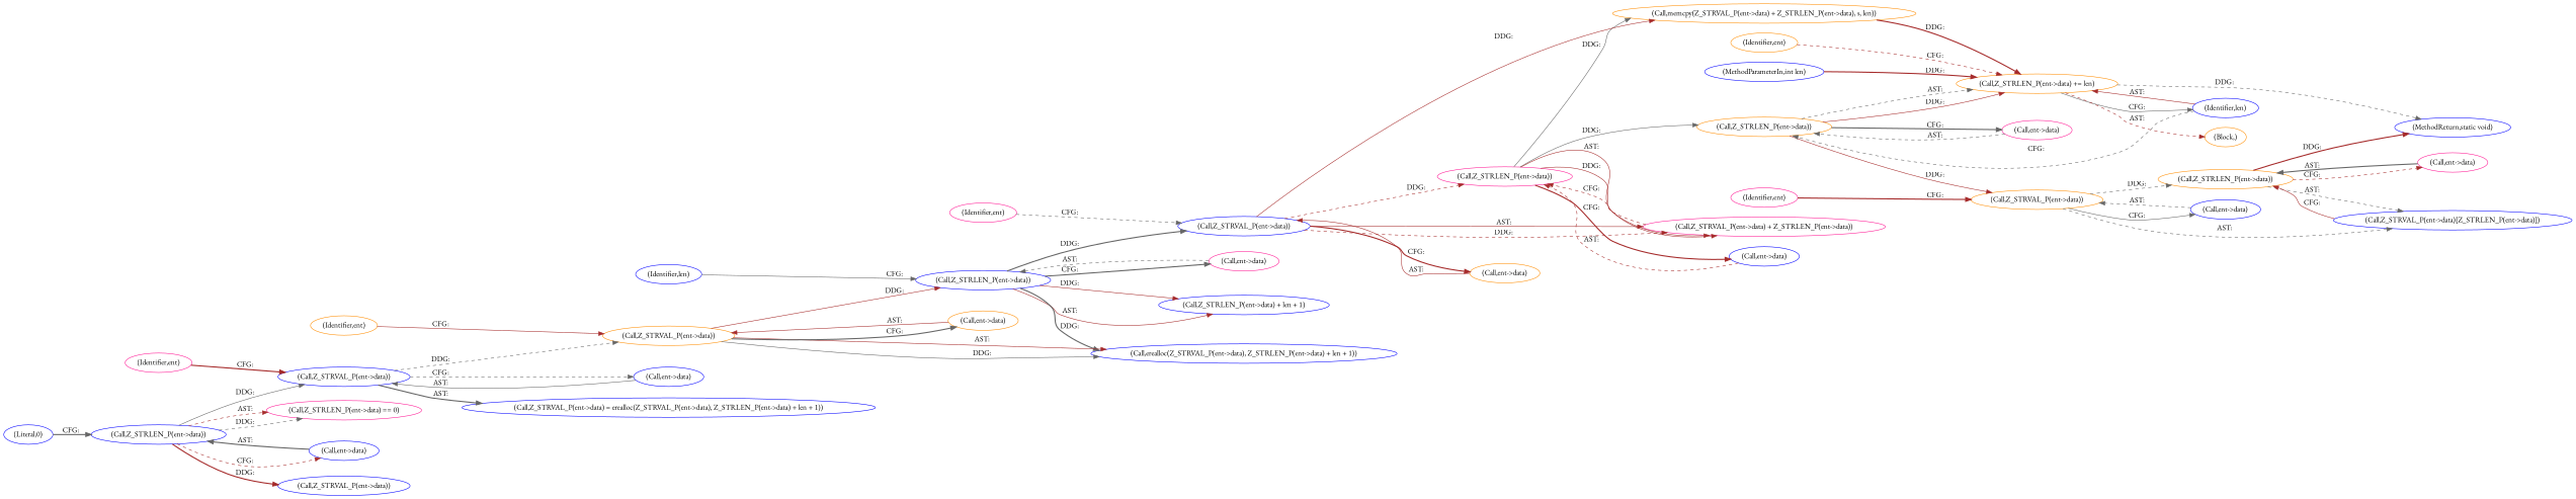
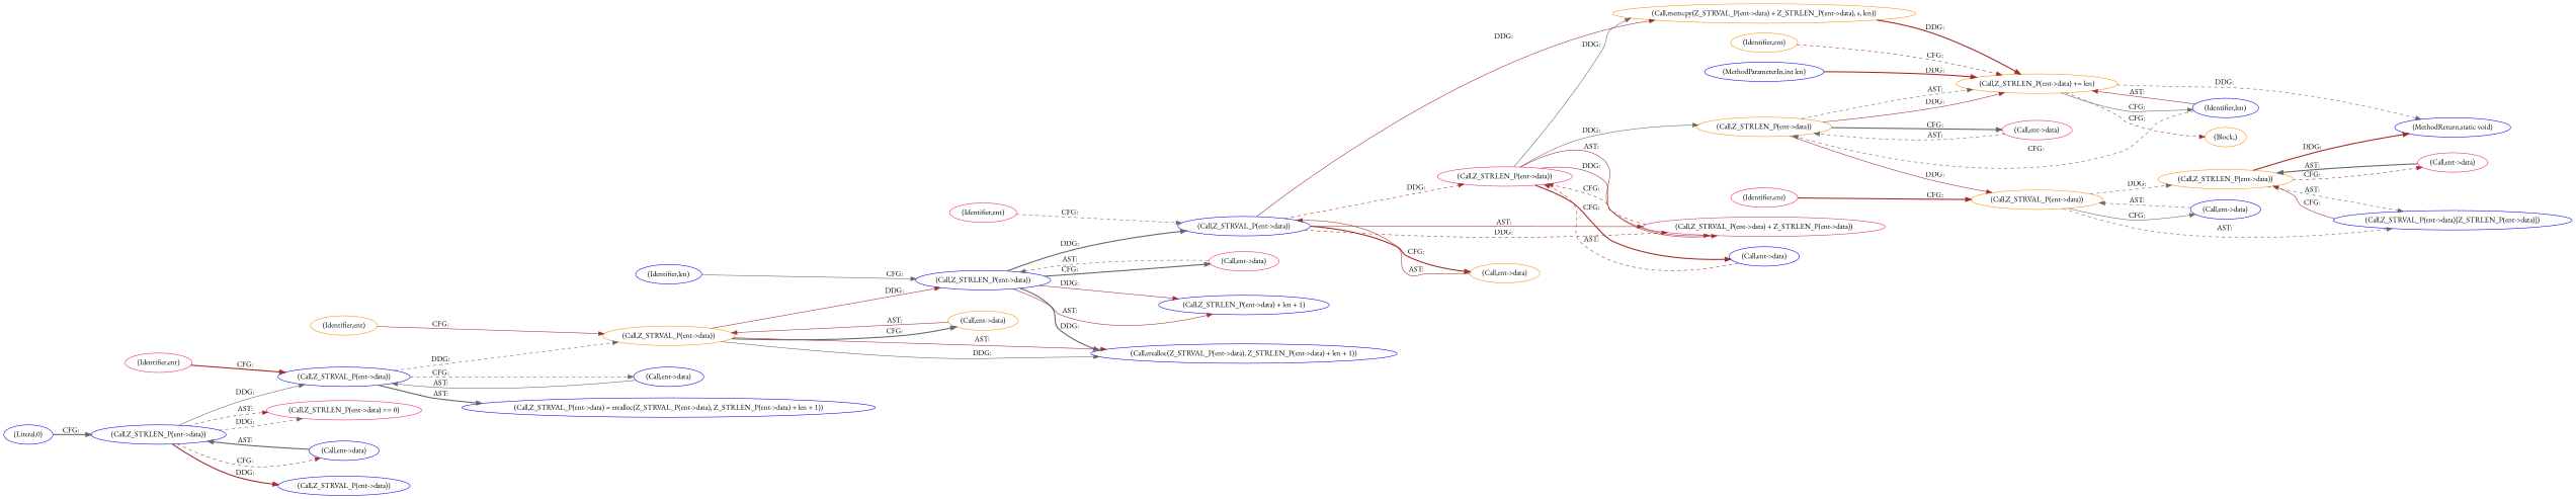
  digraph {
    fontname="EB Garamond"
    rankdir=LR
    node [color=blue fontname="EB Garamond"]
    edge [color=brown fontname="EB Garamond" style=solid]
    n1 [color=darkorange label="(Call,Z_STRLEN_P(ent->data))"]
    n2 [color=darkorange label="(Call,Z_STRLEN_P(ent->data) += len)"]
    n3 [color=darkorange label="(Call,Z_STRVAL_P(ent->data))"]
    n4 [color=deeppink label="(Call,ent->data)"]
    n5 [label="(MethodReturn,static void)"]
    n6 [label="(Identifier,len)"]
    n7 [color=darkorange label="(Block,)"]
    n8 [color=darkorange label="(Call,Z_STRLEN_P(ent->data))"]
    n9 [label="(Call,Z_STRVAL_P(ent->data)[Z_STRLEN_P(ent->data)])"]
    n10 [label="(Call,ent->data)"]
    n11 [color=deeppink label="(Call,Z_STRLEN_P(ent->data))"]
    n12 [label="(Call,ent->data)"]
    n13 [color=deeppink label="(Call,Z_STRVAL_P(ent->data) + Z_STRLEN_P(ent->data))"]
    n14 [color=darkorange label="(Call,memcpy(Z_STRVAL_P(ent->data) + Z_STRLEN_P(ent->data), s, len))"]
    n15 [label="(Call,Z_STRVAL_P(ent->data))"]
    n16 [color=darkorange label="(Call,ent->data)"]
    n17 [label="(Call,Z_STRLEN_P(ent->data))"]
    n18 [label="(Call,Z_STRLEN_P(ent->data) + len + 1)"]
    n19 [label="(Call,erealloc(Z_STRVAL_P(ent->data), Z_STRLEN_P(ent->data) + len + 1))"]
    n20 [color=deeppink label="(Call,ent->data)"]
    n21 [color=darkorange label="(Call,Z_STRVAL_P(ent->data))"]
    n22 [color=darkorange label="(Call,ent->data)"]
    n23 [label="(Call,Z_STRVAL_P(ent->data))"]
    n24 [label="(Call,Z_STRVAL_P(ent->data) = erealloc(Z_STRVAL_P(ent->data), Z_STRLEN_P(ent->data) + len + 1))"]
    n25 [label="(Call,ent->data)"]
    n26 [label="(Call,Z_STRLEN_P(ent->data))"]
    n27 [label="(Call,ent->data)"]
    n28 [label="(Call,Z_STRVAL_P(ent->data))"]
    n29 [color=deeppink label="(Call,Z_STRLEN_P(ent->data) == 0)"]
    n30 [color=deeppink label="(Call,ent->data)"]
    n31 [color=darkorange label="(Identifier,ent)"]
    n32 [label="(Literal,0)"]
    n33 [color=deeppink label="(Identifier,ent)"]
    n34 [color=darkorange label="(Identifier,ent)"]
    n35 [label="(Identifier,len)"]
    n36 [label="(MethodParameterIn,int len)"]
    n37 [color=deeppink label="(Identifier,ent)"]
    n38 [color=deeppink label="(Identifier,ent)"]
    n1 -> n2 [color=gray40 label="AST: " style=dashed]
    n1 -> n2 [label="DDG: "]
    n1 -> n3 [label="DDG: "]
    n1 -> n4 [color=gray40 label="CFG: " style=bold]
    n2 -> n5 [color=gray40 label="DDG: " style=dashed]
    n2 -> n6 [color=gray40 label="CFG: "]
-   n2 -> n7 [label="AST: " style=dashed]
+   n2 -> n7 [label="CFG: " style=dashed]
    n3 -> n8 [color=gray40 label="DDG: " style=dashed]
    n3 -> n9 [color=gray40 label="AST: " style=dashed]
    n3 -> n10 [color=gray40 label="CFG: "]
    n4 -> n1 [color=gray40 label="AST: " style=dashed]
    n6 -> n1 [color=gray40 label="CFG: " style=dashed]
    n6 -> n2 [label="AST: "]
    n8 -> n5 [label="DDG: " style=bold]
    n8 -> n9 [color=gray40 label="AST: " style=dashed]
    n8 -> n30 [label="CFG: " style=dashed]
    n9 -> n8 [label="CFG: "]
    n10 -> n3 [color=gray40 label="AST: " style=dashed]
    n11 -> n1 [color=gray40 label="DDG: "]
    n11 -> n12 [label="CFG: " style=bold]
    n11 -> n13 [label="AST: "]
    n11 -> n13 [label="DDG: "]
    n11 -> n14 [color=gray40 label="DDG: "]
    n12 -> n11 [label="AST: " style=dashed]
    n13 -> n11 [label="CFG: " style=dashed]
    n14 -> n2 [label="DDG: " style=bold]
    n15 -> n11 [label="DDG: " style=dashed]
    n15 -> n13 [label="AST: "]
    n15 -> n13 [label="DDG: " style=dashed]
    n15 -> n14 [label="DDG: "]
    n15 -> n16 [label="CFG: " style=bold]
    n16 -> n15 [label="AST: "]
    n17 -> n15 [color=gray40 label="DDG: " style=bold]
    n17 -> n18 [label="AST: "]
    n17 -> n18 [label="DDG: "]
    n17 -> n19 [color=gray40 label="DDG: " style=bold]
    n17 -> n20 [color=gray40 label="CFG: " style=bold]
    n20 -> n17 [color=gray40 label="AST: " style=dashed]
    n21 -> n17 [label="DDG: "]
    n21 -> n19 [label="AST: "]
    n21 -> n19 [color=gray40 label="DDG: "]
    n21 -> n22 [color=gray40 label="CFG: " style=bold]
    n22 -> n21 [label="AST: "]
    n23 -> n21 [color=gray40 label="DDG: " style=dashed]
    n23 -> n24 [color=gray40 label="AST: " style=bold]
    n23 -> n25 [color=gray40 label="CFG: " style=dashed]
    n25 -> n23 [color=gray40 label="AST: "]
    n26 -> n23 [color=gray40 label="DDG: "]
    n26 -> n27 [label="CFG: " style=dashed]
    n26 -> n28 [label="DDG: " style=bold]
    n26 -> n29 [label="AST: " style=dashed]
    n26 -> n29 [color=gray40 label="DDG: " style=dashed]
    n27 -> n26 [color=gray40 label="AST: " style=bold]
    n30 -> n8 [color=gray40 label="AST: " style=bold]
    n31 -> n2 [label="CFG: " style=dashed]
    n32 -> n26 [color=gray40 label="CFG: " style=bold]
    n33 -> n3 [label="CFG: " style=bold]
    n34 -> n21 [label="CFG: "]
    n35 -> n17 [color=gray40 label="CFG: "]
    n36 -> n2 [label="DDG: " style=bold]
    n37 -> n23 [label="CFG: " style=bold]
    n38 -> n15 [color=gray40 label="CFG: " style=dashed]
  }
